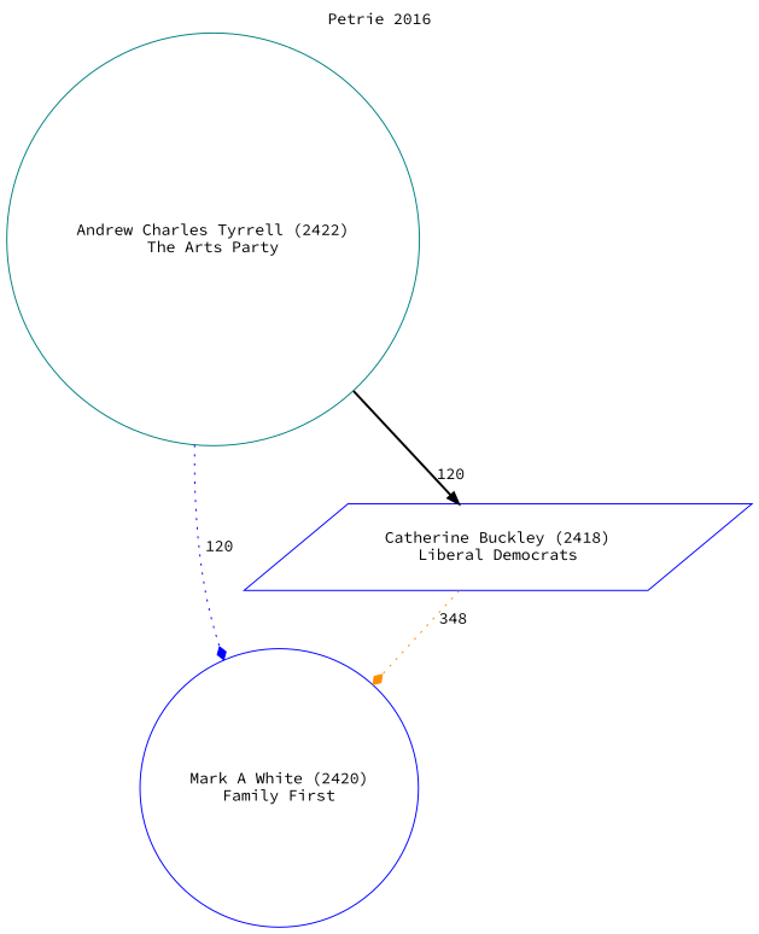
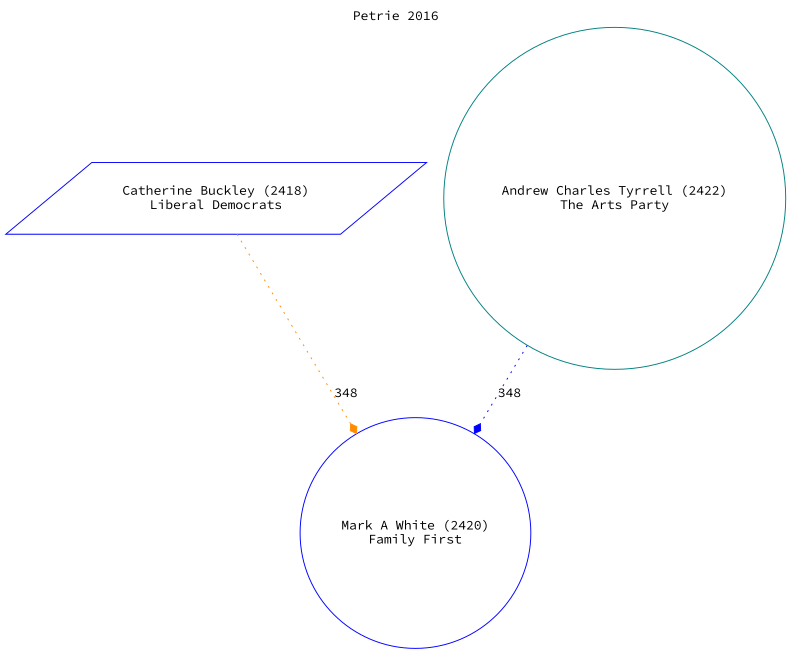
  digraph {
    fontname="Source Code Pro"
    label="Petrie 2016"
    labelloc=t
    mclimit=10
    node [color=blue fontname="Source Code Pro" shape=circle]
    edge [arrowhead=diamond fontname="Source Code Pro" style=dotted]
    n1 [label="Mark A White (2420)\nFamily First"]
    n2 [label="Catherine Buckley (2418)\nLiberal Democrats" shape=parallelogram]
    n3 [color=teal label="Andrew Charles Tyrrell (2422)\nThe Arts Party"]
    n2 -> n1 [color=darkorange label=348]
-   n3 -> n1 [color=blue label=120]
-   n3 -> n2 [arrowhead=normal color=black label=120 style=bold]
+   n3 -> n1 [color=blue label=348]
  }
